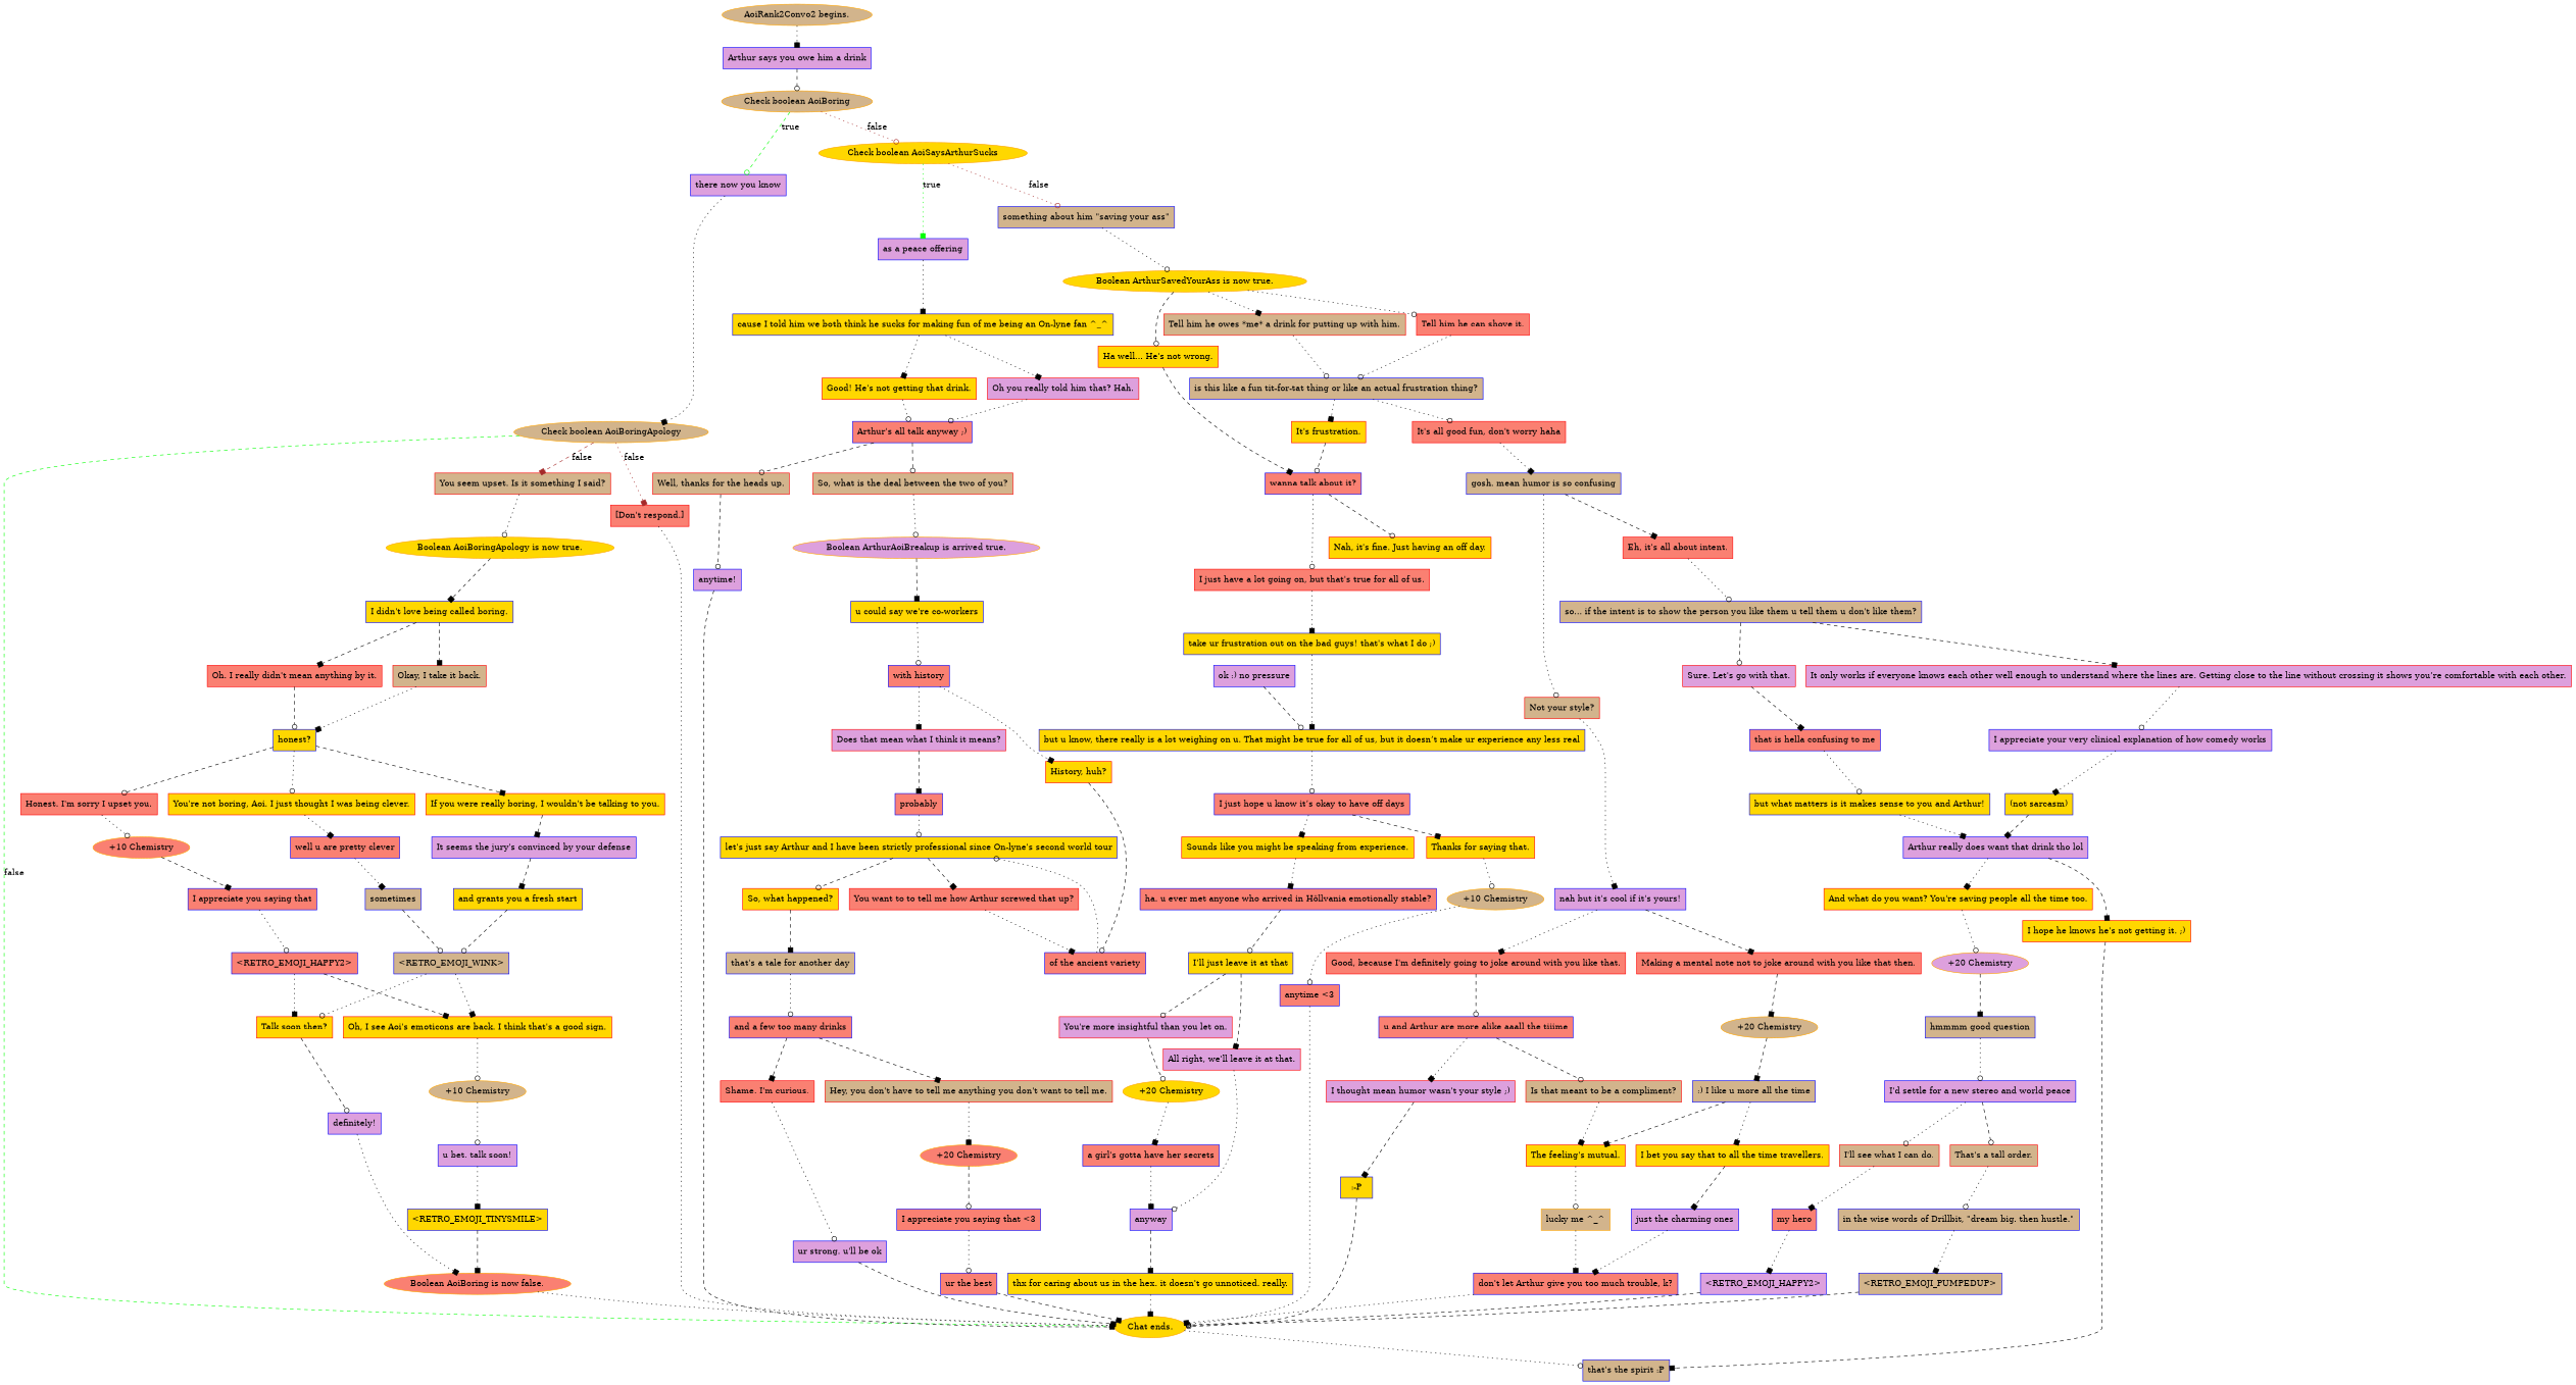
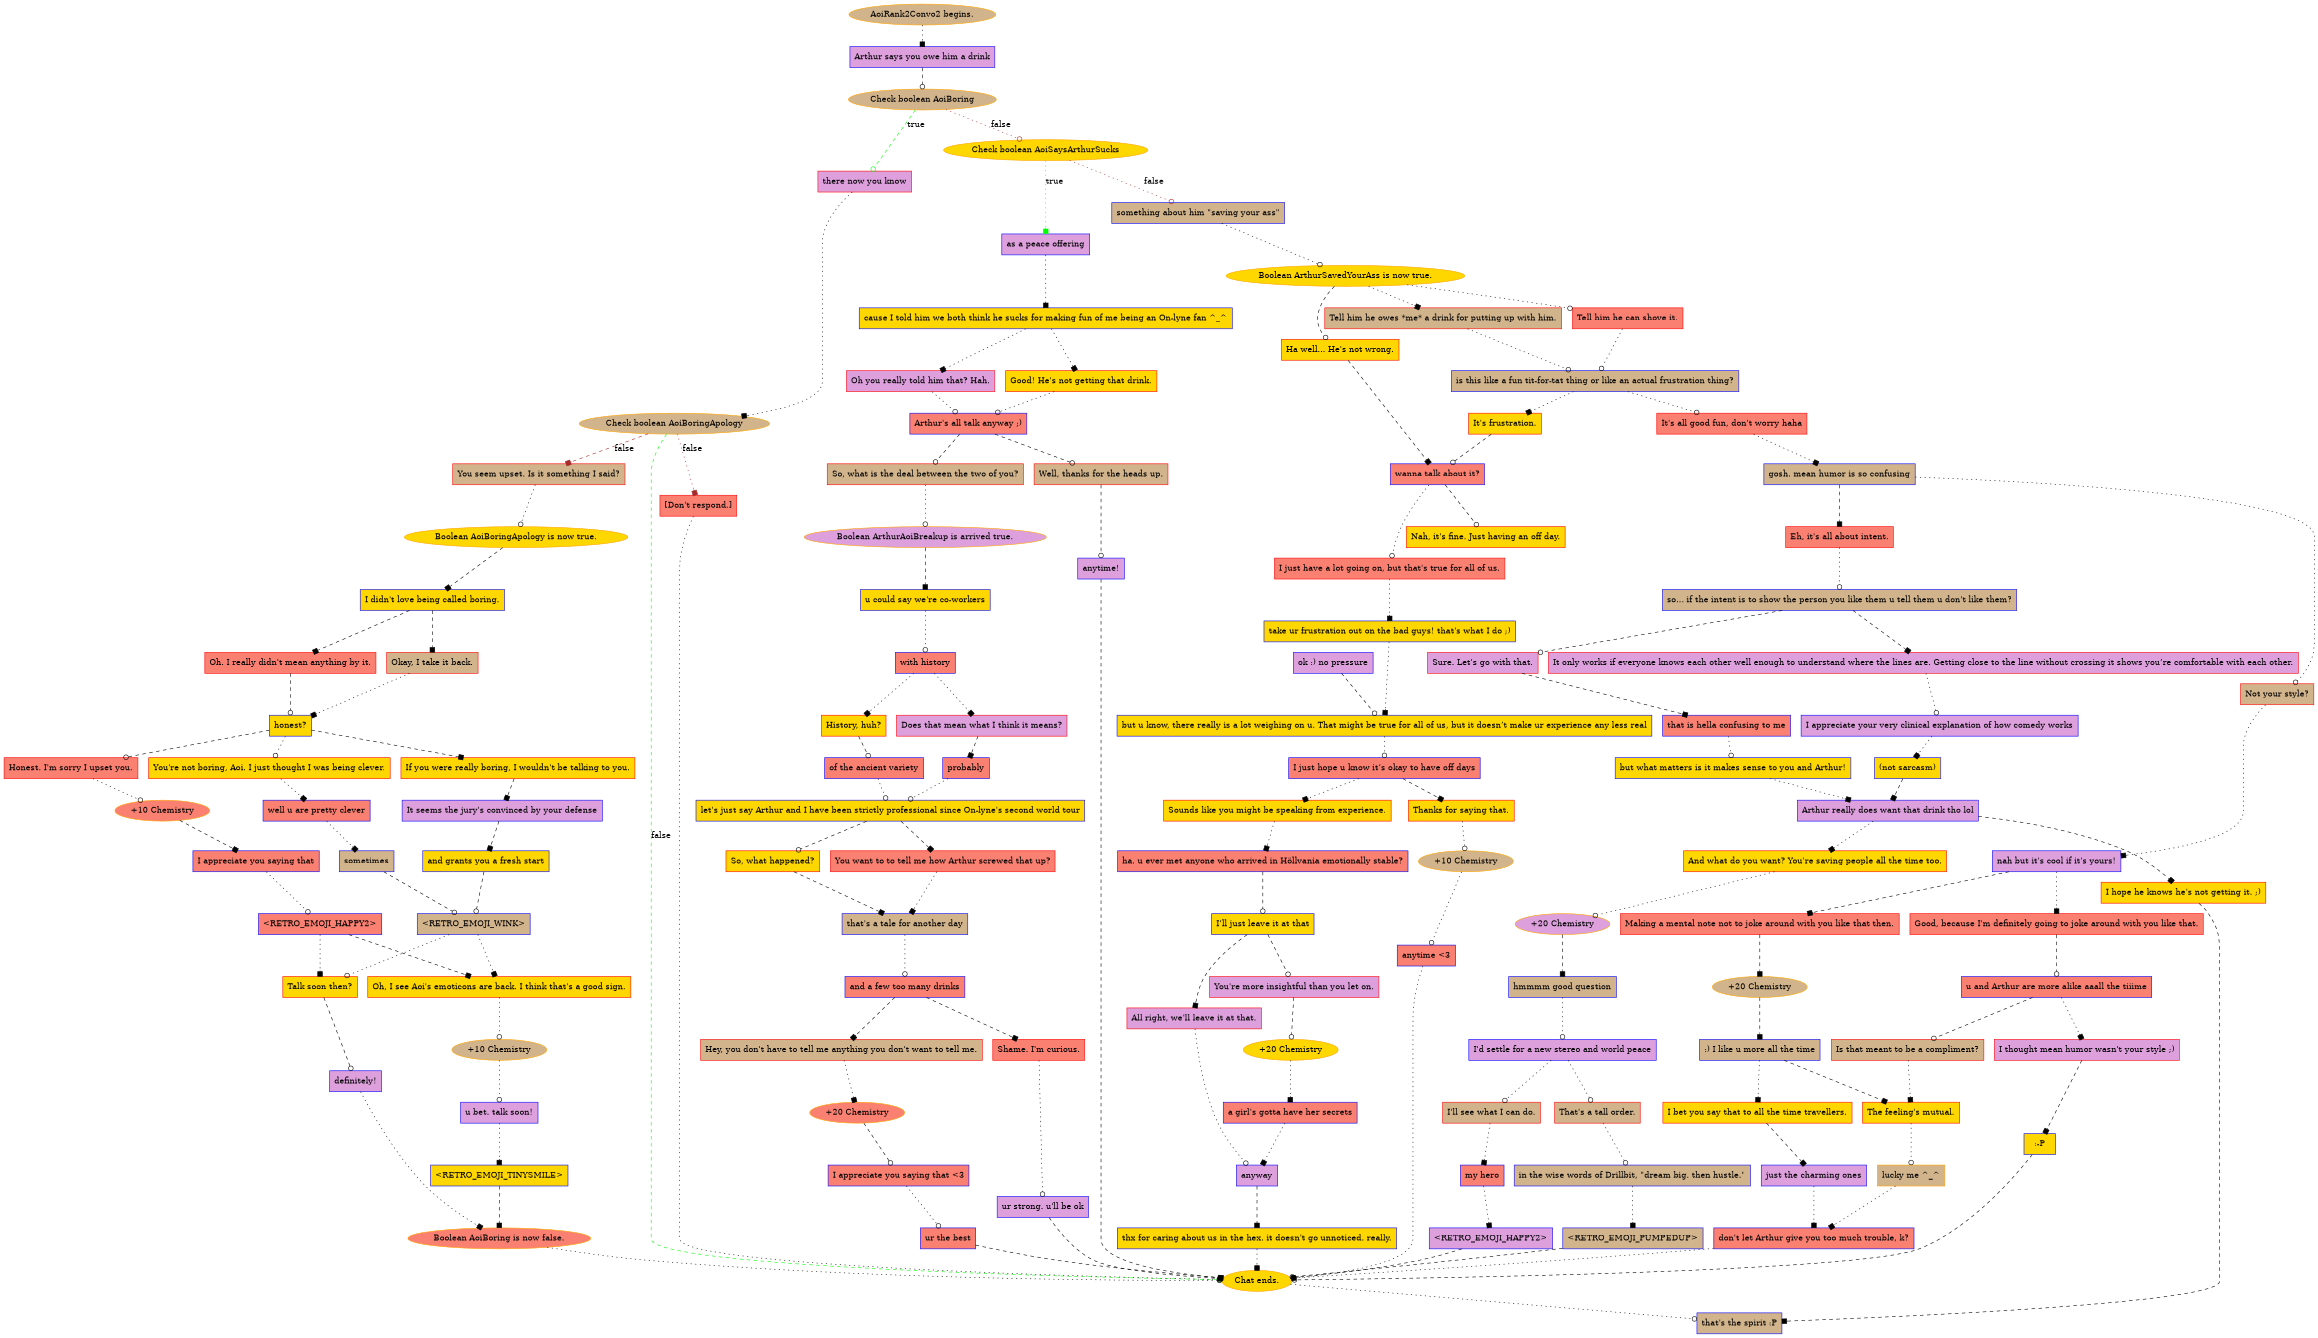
  digraph {
    node [color=blue fillcolor=gold style=filled shape=box]
    edge [arrowhead=box style=dotted]
    "AoiRank2Convo2 begins." [color=orange fillcolor=tan shape=""]
    n2 [fillcolor=plum label="Arthur says you owe him a drink"]
    n3 [color=orange fillcolor=tan label="Check boolean AoiBoring" shape=""]
-   n4 [fillcolor=plum label="there now you know"]
+   n4 [color=red fillcolor=plum label="there now you know"]
    n5 [color=orange label="Check boolean AoiSaysArthurSucks" shape=""]
    n6 [color=orange fillcolor=tan label="Check boolean AoiBoringApology" shape=""]
    n7 [fillcolor=plum label="as a peace offering"]
    n8 [fillcolor=tan label="something about him \"saving your ass\""]
    "Chat ends." [color=orange shape=""]
    n10 [color=red fillcolor=tan label="You seem upset. Is it something I said?"]
    n11 [color=red fillcolor=salmon label="[Don't respond.]"]
    n12 [label="cause I told him we both think he sucks for making fun of me being an On-lyne fan ^_^"]
    n13 [color=orange label="Boolean ArthurSavedYourAss is now true." shape=""]
    n14 [fillcolor=tan label="that's the spirit :P"]
    n15 [color=orange label="Boolean AoiBoringApology is now true." shape=""]
    n16 [color=red label="Good! He's not getting that drink."]
    n17 [color=red fillcolor=plum label="Oh you really told him that? Hah."]
    n18 [color=red label="Ha well... He's not wrong."]
    n19 [color=red fillcolor=salmon label="Tell him he can shove it."]
    n20 [color=red fillcolor=tan label="Tell him he owes *me* a drink for putting up with him."]
    n21 [label="I didn't love being called boring."]
    n22 [fillcolor=salmon label="Arthur's all talk anyway ;)"]
    n23 [fillcolor=salmon label="wanna talk about it?"]
    n24 [fillcolor=tan label="is this like a fun tit-for-tat thing or like an actual frustration thing?"]
    n25 [color=red fillcolor=salmon label="Oh. I really didn't mean anything by it."]
    n26 [color=red fillcolor=tan label="Okay, I take it back."]
    n27 [color=red fillcolor=tan label="Well, thanks for the heads up."]
    n28 [color=red fillcolor=tan label="So, what is the deal between the two of you?"]
    n29 [color=red label="Nah, it's fine. Just having an off day."]
    n30 [color=red fillcolor=salmon label="I just have a lot going on, but that's true for all of us."]
    n31 [color=red label="It's frustration."]
    n32 [color=red fillcolor=salmon label="It's all good fun, don't worry haha"]
    n33 [label="honest?"]
    n34 [fillcolor=plum label="anytime!"]
    n35 [color=orange fillcolor=plum label="Boolean ArthurAoiBreakup is arrived true." shape=""]
    n36 [label="take ur frustration out on the bad guys! that's what I do ;)"]
    n37 [fillcolor=tan label="gosh. mean humor is so confusing"]
    n38 [color=red fillcolor=salmon label="Honest. I'm sorry I upset you."]
    n39 [color=red label="You're not boring, Aoi. I just thought I was being clever."]
    n40 [color=red label="If you were really boring, I wouldn't be talking to you."]
    n41 [label="u could say we're co-workers"]
    n42 [fillcolor=plum label="ok :) no pressure"]
    n43 [label="but u know, there really is a lot weighing on u. That might be true for all of us, but it doesn’t make ur experience any less real"]
    n44 [color=red fillcolor=tan label="Not your style?"]
    n45 [color=red fillcolor=salmon label="Eh, it's all about intent."]
    n46 [color=orange fillcolor=salmon label="+10 Chemistry" shape=""]
    n47 [fillcolor=salmon label="well u are pretty clever"]
    n48 [fillcolor=plum label="It seems the jury's convinced by your defense"]
    n49 [fillcolor=salmon label="with history"]
    n50 [fillcolor=salmon label="I just hope u know it’s okay to have off days"]
    n51 [fillcolor=plum label="nah but it's cool if it's yours!"]
    n52 [fillcolor=tan label="so... if the intent is to show the person you like them u tell them u don't like them?"]
    n53 [fillcolor=salmon label="I appreciate you saying that"]
    n54 [fillcolor=tan label=sometimes]
    n55 [label="and grants you a fresh start"]
    n56 [color=red fillcolor=plum label="Does that mean what I think it means?"]
    n57 [color=red label="History, huh?"]
    n58 [color=red label="Thanks for saying that."]
    n59 [color=red label="Sounds like you might be speaking from experience."]
    n60 [color=red fillcolor=salmon label="Making a mental note not to joke around with you like that then."]
    n61 [color=red fillcolor=salmon label="Good, because I'm definitely going to joke around with you like that."]
    n62 [color=red fillcolor=plum label="It only works if everyone knows each other well enough to understand where the lines are. Getting close to the line without crossing it shows you’re comfortable with each other."]
    n63 [color=red fillcolor=plum label="Sure. Let's go with that."]
    n64 [fillcolor=salmon label="<RETRO_EMOJI_HAPPY2>"]
    n65 [fillcolor=tan label="<RETRO_EMOJI_WINK>"]
    n66 [fillcolor=salmon label=probably]
    n67 [fillcolor=salmon label="of the ancient variety"]
    n68 [color=orange fillcolor=tan label="+10 Chemistry" shape=""]
    n69 [fillcolor=salmon label="ha. u ever met anyone who arrived in Höllvania emotionally stable?"]
    n70 [color=orange fillcolor=tan label="+20 Chemistry" shape=""]
    n71 [fillcolor=salmon label="u and Arthur are more alike aaall the tiiime"]
    n72 [fillcolor=plum label="I appreciate your very clinical explanation of how comedy works"]
    n73 [fillcolor=salmon label="that is hella confusing to me"]
    n74 [color=red label="Talk soon then?"]
    n75 [color=red label="Oh, I see Aoi's emoticons are back. I think that's a good sign."]
    n76 [label="let's just say Arthur and I have been strictly professional since On-lyne's second world tour"]
    n77 [fillcolor=salmon label="anytime <3"]
    n78 [label="I’ll just leave it at that"]
    n79 [fillcolor=tan label=":) I like u more all the time"]
    n80 [color=red fillcolor=tan label="Is that meant to be a compliment?"]
    n81 [color=red fillcolor=plum label="I thought mean humor wasn't your style ;)"]
    n82 [label="(not sarcasm)"]
    n83 [label="but what matters is it makes sense to you and Arthur!"]
    n84 [fillcolor=plum label="definitely!"]
    n85 [color=orange fillcolor=tan label="+10 Chemistry" shape=""]
    n86 [color=red label="So, what happened?"]
    n87 [color=red fillcolor=salmon label="You want to to tell me how Arthur screwed that up?"]
    n88 [color=red fillcolor=plum label="You're more insightful than you let on."]
    n89 [color=red fillcolor=plum label="All right, we'll leave it at that."]
    n90 [color=red label="The feeling's mutual."]
    n91 [color=red label="I bet you say that to all the time travellers."]
    n92 [label=":-P"]
    n93 [fillcolor=plum label="Arthur really does want that drink tho lol"]
    n94 [color=orange fillcolor=salmon label="Boolean AoiBoring is now false." shape=""]
    n95 [fillcolor=plum label="u bet. talk soon!"]
    n96 [fillcolor=tan label="that's a tale for another day"]
    n97 [color=orange label="+20 Chemistry" shape=""]
    n98 [fillcolor=plum label=anyway]
    n99 [color=orange fillcolor=tan label="lucky me ^_^"]
    n100 [fillcolor=plum label="just the charming ones"]
    n101 [color=red label="I hope he knows he's not getting it. ;)"]
    n102 [color=red label="And what do you want? You're saving people all the time too."]
    n103 [label="<RETRO_EMOJI_TINYSMILE>"]
    n104 [fillcolor=salmon label="and a few too many drinks"]
    n105 [fillcolor=salmon label="a girl's gotta have her secrets"]
    n106 [label="thx for caring about us in the hex. it doesn't go unnoticed. really."]
    n107 [fillcolor=salmon label="don't let Arthur give you too much trouble, k?"]
    n108 [color=orange fillcolor=plum label="+20 Chemistry" shape=""]
    n109 [color=red fillcolor=tan label="Hey, you don't have to tell me anything you don't want to tell me."]
    n110 [color=red fillcolor=salmon label="Shame. I'm curious."]
    n111 [fillcolor=tan label="hmmmm good question"]
    n112 [color=orange fillcolor=salmon label="+20 Chemistry" shape=""]
    n113 [fillcolor=plum label="ur strong. u'll be ok"]
    n114 [fillcolor=plum label="I'd settle for a new stereo and world peace"]
    n115 [fillcolor=salmon label="I appreciate you saying that <3"]
    n116 [color=red fillcolor=tan label="I'll see what I can do."]
    n117 [color=red fillcolor=tan label="That's a tall order."]
    n118 [fillcolor=salmon label="ur the best"]
    n119 [fillcolor=salmon label="my hero"]
    n120 [fillcolor=tan label="in the wise words of Drillbit, \"dream big. then hustle.\""]
    n121 [fillcolor=plum label="<RETRO_EMOJI_HAPPY2>"]
    n122 [fillcolor=tan label="<RETRO_EMOJI_PUMPEDUP>"]
    "AoiRank2Convo2 begins." -> n2
    n2 -> n3 [arrowhead=odot style=dashed]
    n3 -> n4 [arrowhead=odot color=green label=true style=dashed]
    n3 -> n5 [arrowhead=odot color=brown label=false]
    n4 -> n6
    n5 -> n7 [color=green label=true]
    n5 -> n8 [arrowhead=odot color=brown label=false]
    n6 -> "Chat ends." [arrowhead=odot color=green label=false style=dashed]
    n6 -> n10 [color=brown label=false style=dashed]
    n6 -> n11 [color=brown label=false]
    n7 -> n12
    n8 -> n13 [arrowhead=odot]
    "Chat ends." -> n14 [arrowhead=odot]
    n10 -> n15 [arrowhead=odot]
    n11 -> "Chat ends." [arrowhead=odot]
    n12 -> n16
    n12 -> n17
    n13 -> n18 [arrowhead=odot style=dashed]
    n13 -> n19 [arrowhead=odot]
    n13 -> n20
    n15 -> n21 [style=dashed]
    n16 -> n22 [arrowhead=odot]
    n17 -> n22 [arrowhead=odot]
    n18 -> n23 [style=dashed]
    n19 -> n24 [arrowhead=odot]
    n20 -> n24 [arrowhead=odot]
    n21 -> n25 [style=dashed]
    n21 -> n26 [style=dashed]
    n22 -> n27 [arrowhead=odot style=dashed]
    n22 -> n28 [arrowhead=odot style=dashed]
    n23 -> n29 [arrowhead=odot style=dashed]
    n23 -> n30 [arrowhead=odot]
    n24 -> n31
    n24 -> n32 [arrowhead=odot]
    n25 -> n33 [arrowhead=odot style=dashed]
    n26 -> n33
    n27 -> n34 [arrowhead=odot style=dashed]
    n28 -> n35 [arrowhead=odot]
    n30 -> n36
    n31 -> n23 [arrowhead=odot style=dashed]
    n32 -> n37
    n33 -> n38 [arrowhead=odot style=dashed]
    n33 -> n39 [arrowhead=odot]
    n33 -> n40 [style=dashed]
    n34 -> "Chat ends." [style=dashed]
    n35 -> n41 [style=dashed]
    n36 -> n43
    n37 -> n44 [arrowhead=odot]
    n37 -> n45 [style=dashed]
    n38 -> n46 [arrowhead=odot]
    n39 -> n47
    n40 -> n48 [style=dashed]
    n41 -> n49 [arrowhead=odot]
    n42 -> n43 [arrowhead=odot style=dashed]
    n43 -> n50 [arrowhead=odot]
    n44 -> n51
    n45 -> n52 [arrowhead=odot]
    n46 -> n53 [style=dashed]
    n47 -> n54
    n48 -> n55 [style=dashed]
    n49 -> n56
    n49 -> n57
    n50 -> n58 [style=dashed]
    n50 -> n59
    n51 -> n60 [style=dashed]
    n51 -> n61
    n52 -> n62 [style=dashed]
    n52 -> n63 [arrowhead=odot style=dashed]
    n53 -> n64 [arrowhead=odot]
    n54 -> n65 [arrowhead=odot style=dashed]
    n55 -> n65 [arrowhead=odot style=dashed]
    n56 -> n66 [style=dashed]
    n57 -> n67 [arrowhead=odot style=dashed]
    n58 -> n68 [arrowhead=odot]
    n59 -> n69
    n60 -> n70 [style=dashed]
    n61 -> n71 [arrowhead=odot style=dashed]
    n62 -> n72 [arrowhead=odot]
    n63 -> n73 [style=dashed]
    n64 -> n74
    n64 -> n75 [style=dashed]
    n65 -> n74 [arrowhead=odot]
    n65 -> n75
    n66 -> n76 [arrowhead=odot]
    n67 -> n76 [arrowhead=odot]
    n68 -> n77 [arrowhead=odot]
    n69 -> n78 [arrowhead=odot style=dashed]
    n70 -> n79 [style=dashed]
    n71 -> n80 [arrowhead=odot style=dashed]
    n71 -> n81
    n72 -> n82
    n73 -> n83 [arrowhead=odot]
    n74 -> n84 [arrowhead=odot style=dashed]
    n75 -> n85 [arrowhead=odot]
    n76 -> n86 [arrowhead=odot style=dashed]
    n76 -> n87 [style=dashed]
    n77 -> "Chat ends." [arrowhead=odot]
    n78 -> n88 [arrowhead=odot style=dashed]
    n78 -> n89 [style=dashed]
    n79 -> n90 [style=dashed]
    n79 -> n91
    n80 -> n90
    n81 -> n92 [style=dashed]
    n82 -> n93 [style=dashed]
    n83 -> n93
    n84 -> n94
    n85 -> n95 [arrowhead=odot]
    n86 -> n96 [style=dashed]
-   n87 -> n67
+   n87 -> n96
    n88 -> n97 [arrowhead=odot style=dashed]
    n89 -> n98 [arrowhead=odot]
    n90 -> n99 [arrowhead=odot]
    n91 -> n100 [style=dashed]
    n92 -> "Chat ends." [arrowhead=odot style=dashed]
    n93 -> n101 [style=dashed]
    n93 -> n102
    n94 -> "Chat ends." [arrowhead=odot]
    n95 -> n103
    n96 -> n104 [arrowhead=odot]
    n97 -> n105
    n98 -> n106 [style=dashed]
    n99 -> n107
    n100 -> n107
    n101 -> n14 [style=dashed]
    n102 -> n108 [arrowhead=odot]
    n103 -> n94 [style=dashed]
    n104 -> n109 [style=dashed]
    n104 -> n110 [style=dashed]
    n105 -> n98
    n106 -> "Chat ends."
    n107 -> "Chat ends."
    n108 -> n111 [style=dashed]
    n109 -> n112
    n110 -> n113 [arrowhead=odot]
    n111 -> n114 [arrowhead=odot]
    n112 -> n115 [arrowhead=odot style=dashed]
    n113 -> "Chat ends." [style=dashed]
    n114 -> n116 [arrowhead=odot]
-   n114 -> n117 [arrowhead=odot style=dashed]
+   n114 -> n117 [arrowhead=odot]
    n115 -> n118 [arrowhead=odot]
    n116 -> n119
    n117 -> n120 [arrowhead=odot]
    n118 -> "Chat ends." [style=dashed]
    n119 -> n121
    n120 -> n122
    n121 -> "Chat ends." [arrowhead=odot style=dashed]
    n122 -> "Chat ends." [arrowhead=odot style=dashed]
  }
